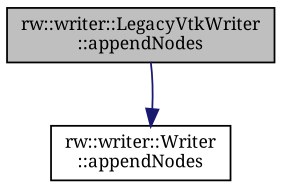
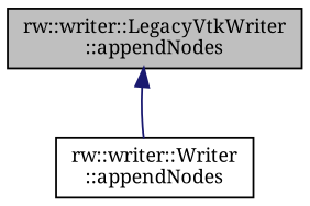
  digraph {
    rankdir=TB
    fontname="Noto Serif"
    node [color=black fontname="Noto Serif" fontsize=10 shape=record style=filled]
    n1 [fillcolor=grey75 fontcolor=black height=0.2 label="rw::writer::LegacyVtkWriter\l::appendNodes" width=0.4]
    n2 [fillcolor=white height=0.2 label="rw::writer::Writer\l::appendNodes" width=0.4]
-   n2 -> n1 [color=midnightblue dir=back fontname="Noto Serif" fontsize=10 labelfontname=Helvetica labelfontsize=10 style=solid]
+   n1 -> n2 [color=midnightblue dir=back fontname="Noto Serif" fontsize=10 labelfontname=Helvetica labelfontsize=10 style=solid]
  }
